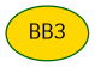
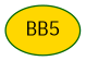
  digraph {
    fontname="IBM Plex Mono"
-   BB5 [color=darkgreen fillcolor=gold style=filled fontname="IBM Plex Mono" label=BB3]
+   BB5 [color=darkgreen fillcolor=gold style=filled fontname="IBM Plex Mono"]
  }
